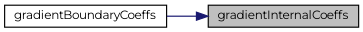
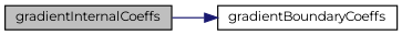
  digraph {
    rankdir=LR
    fontname=Montserrat
    node [color=black fontname=Montserrat fontsize=10 shape=record]
    n1 [fillcolor=grey75 fontcolor=black height=0.2 label=gradientInternalCoeffs style=filled width=0.4]
    n2 [height=0.2 label=gradientBoundaryCoeffs width=0.4]
-   n2 -> n1 [color=midnightblue fontname=Montserrat fontsize=10 labelfontname=Helvetica labelfontsize=10 style=solid]
+   n1 -> n2 [color=midnightblue fontname=Montserrat fontsize=10 labelfontname=Helvetica labelfontsize=10 style=solid]
  }
